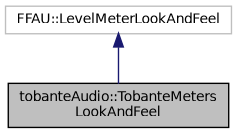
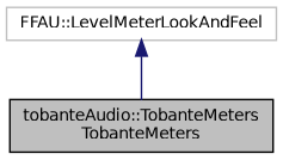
  digraph {
    node [fontname=Helvetica fontsize=10 shape=record style=filled]
-   n1 [color=black fillcolor=grey75 fontcolor=black height=0.2 label="tobanteAudio::TobanteMeters\lLookAndFeel" width=0.4]
+   n1 [color=black fillcolor=grey75 fontcolor=black height=0.2 label="tobanteAudio::TobanteMeters\lTobanteMeters" width=0.4]
    n2 [color=grey75 fillcolor=white height=0.2 label="FFAU::LevelMeterLookAndFeel" width=0.4]
    n2 -> n1 [color=midnightblue dir=back fontname=Helvetica fontsize=10 labelfontname=Helvetica labelfontsize=10 style=solid]
  }
